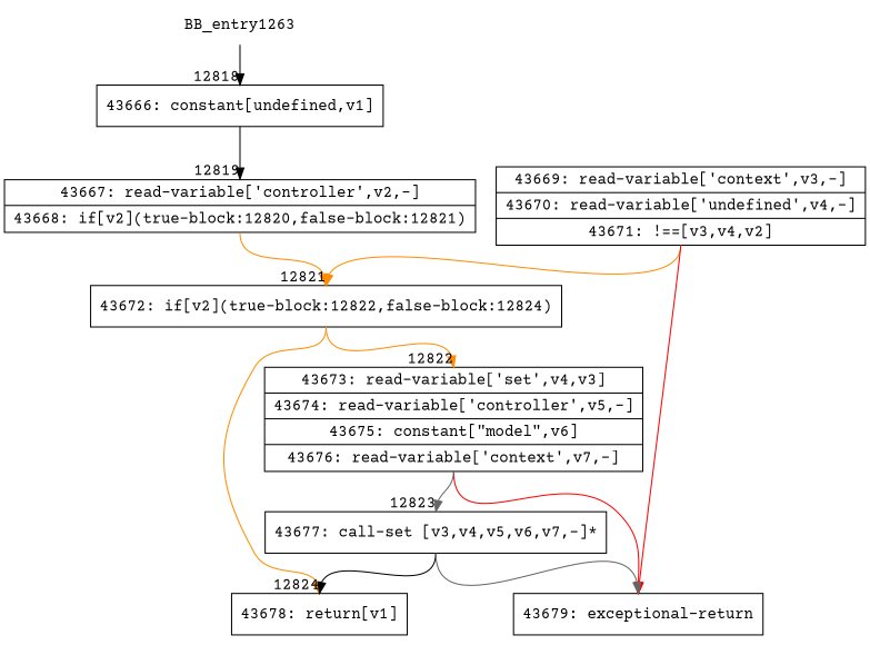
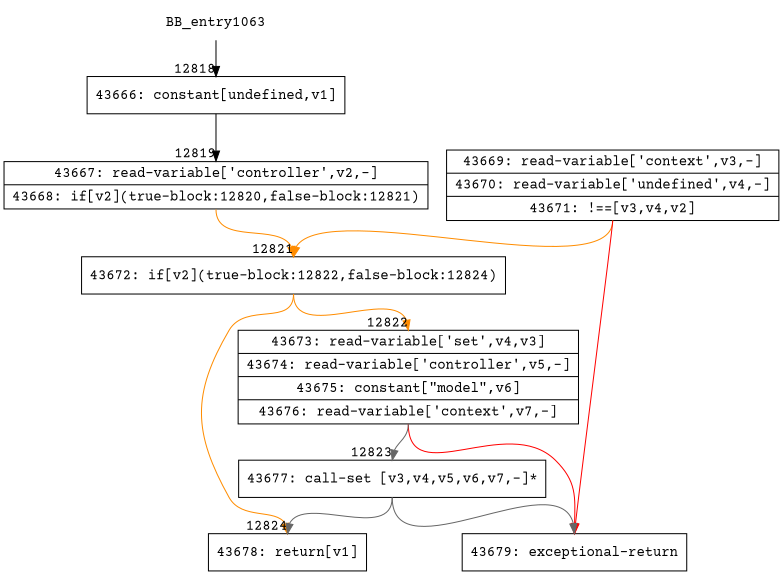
  digraph {
    fontname="Courier Prime"
    rankdir=TD
    node [fontname="Courier Prime" shape=record]
    edge [color=darkorange fontname="Courier Prime" headport=n tailport=s]
-   BB_entry1063 [shape=none label=BB_entry1263]
+   BB_entry1063 [shape=none]
    n2 [label="{43666: constant[undefined,v1]}"]
    n3 [label="{43667: read-variable['controller',v2,-]|43668: if[v2](true-block:12820,false-block:12821)}"]
    n4 [label="{43672: if[v2](true-block:12822,false-block:12824)}"]
    n5 [label="{43673: read-variable['set',v4,v3]|43674: read-variable['controller',v5,-]|43675: constant[\"model\",v6]|43676: read-variable['context',v7,-]}"]
    n6 [label="{43678: return[v1]}"]
    n7 [label="{43669: read-variable['context',v3,-]|43670: read-variable['undefined',v4,-]|43671: !==[v3,v4,v2]}"]
    n8 [label="{43679: exceptional-return}"]
    n9 [label="{43677: call-set [v3,v4,v5,v6,v7,-]*}"]
    BB_entry1063 -> n2 [color=black headlabel="    12818"]
    n2 -> n3 [color=black headlabel="      12819"]
    n3 -> n4 [headlabel="      12821"]
    n4 -> n5 [headlabel="      12822"]
    n4 -> n6 [headlabel="      12824"]
    n5 -> n8 [color=red]
    n5 -> n9 [color=gray40 headlabel="      12823"]
    n7 -> n4
    n7 -> n8 [color=red]
-   n9 -> n6 [color=black]
+   n9 -> n6 [color=gray40]
    n9 -> n8 [color=gray40]
  }
